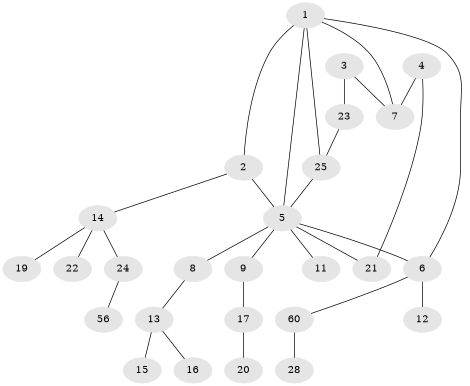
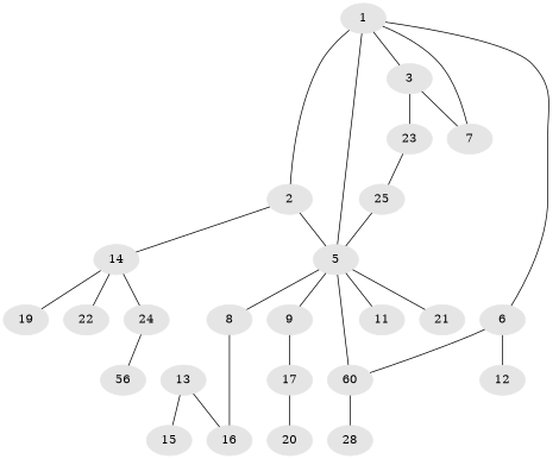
  graph {
    node [color=gray90 style=filled]
    edge [weight=1.0]
    1
    2
    3
    5
    6
    7
    14
    23
    21
    8
    9
    11
    n13 [label=60]
    12
    19
    22
    24
    25
-   4
    13
    17
    n22 [label=28]
    20
    15
    16
    n26 [label=56]
    1 -- 2 [weight=2.0]
-   1 -- 25
+   1 -- 3
    1 -- 5
    1 -- 6
    1 -- 7
    2 -- 5 [weight=4.0]
    2 -- 14
    3 -- 7
    3 -- 23 [weight=3.0]
-   5 -- 6 [weight=2.0]
+   5 -- n13 [weight=2.0]
    5 -- 21
    5 -- 8
    5 -- 9
    5 -- 11
    6 -- n13
    6 -- 12
    14 -- 19
    14 -- 22
    14 -- 24
    23 -- 25
-   8 -- 13
+   8 -- 16
    9 -- 17
    n13 -- n22
    24 -- n26
    25 -- 5
-   4 -- 7 [weight=2.0]
-   4 -- 21
    13 -- 15 [weight=2.0]
    13 -- 16
    17 -- 20
  }
